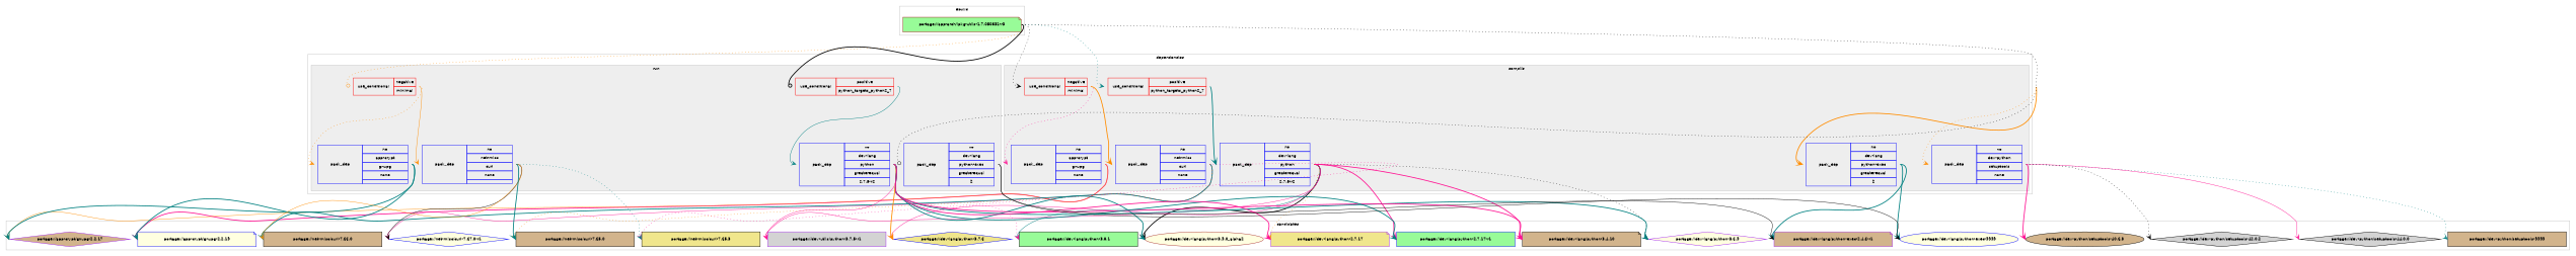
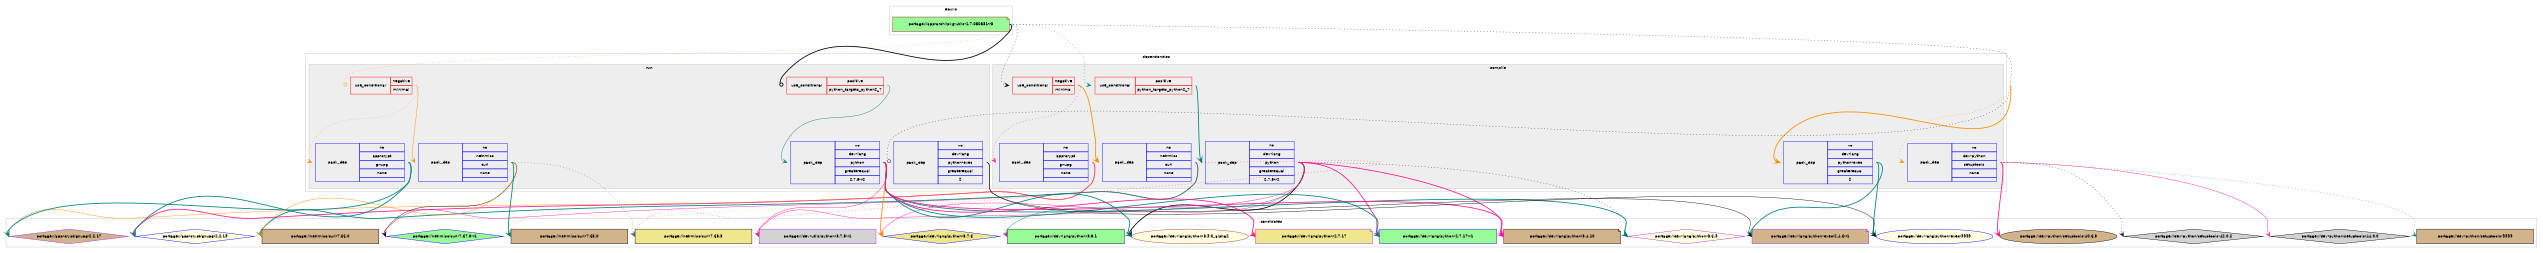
  digraph {
    compound=true
    concentrate=true
    fontname=Helvetica
    fontsize=10
    newrank=true
    rankdir=TB
    ranksep=1.5
    node [color=blue fontname=Helvetica fontsize=10 shape=none style=filled]
    edge [arrowhead=vee color=teal headport=w style=bold tailport=e weight=100]
    n1 [color=brown fillcolor=palegreen label="portage://app-arch/ipkg-utils-1.7.050831-r3" shape=note width=4]
    n2 [label=<<TABLE BORDER="0" CELLBORDER="1" CELLSPACING="0" CELLPADDING="4" WIDTH="220"><TR><TD ROWSPAN="6" CELLPADDING="30">pack_dep</TD></TR><TR><TD WIDTH="110">no</TD></TR><TR><TD>app-crypt</TD></TR><TR><TD>gnupg</TD></TR><TR><TD>none</TD></TR><TR><TD></TD></TR></TABLE>> style=""]
    n3 [label=<<TABLE BORDER="0" CELLBORDER="1" CELLSPACING="0" CELLPADDING="4" WIDTH="220"><TR><TD ROWSPAN="6" CELLPADDING="30">pack_dep</TD></TR><TR><TD WIDTH="110">no</TD></TR><TR><TD>net-misc</TD></TR><TR><TD>curl</TD></TR><TR><TD>none</TD></TR><TR><TD></TD></TR></TABLE>> style=""]
    n4 [color=red label=<<TABLE BORDER="0" CELLBORDER="1" CELLSPACING="0" CELLPADDING="4"><TR><TD ROWSPAN="3" CELLPADDING="10">use_conditional</TD></TR><TR><TD>negative</TD></TR><TR><TD>minimal</TD></TR></TABLE>> style=""]
    n5 [label=<<TABLE BORDER="0" CELLBORDER="1" CELLSPACING="0" CELLPADDING="4" WIDTH="220"><TR><TD ROWSPAN="6" CELLPADDING="30">pack_dep</TD></TR><TR><TD WIDTH="110">no</TD></TR><TR><TD>dev-lang</TD></TR><TR><TD>python</TD></TR><TR><TD>greaterequal</TD></TR><TR><TD>2.7.5-r2</TD></TR></TABLE>> style=""]
    n6 [color=red label=<<TABLE BORDER="0" CELLBORDER="1" CELLSPACING="0" CELLPADDING="4"><TR><TD ROWSPAN="3" CELLPADDING="10">use_conditional</TD></TR><TR><TD>positive</TD></TR><TR><TD>python_targets_python2_7</TD></TR></TABLE>> style=""]
    n7 [label=<<TABLE BORDER="0" CELLBORDER="1" CELLSPACING="0" CELLPADDING="4" WIDTH="220"><TR><TD ROWSPAN="6" CELLPADDING="30">pack_dep</TD></TR><TR><TD WIDTH="110">no</TD></TR><TR><TD>dev-lang</TD></TR><TR><TD>python-exec</TD></TR><TR><TD>greaterequal</TD></TR><TR><TD>2</TD></TR></TABLE>> style=""]
    n8 [label=<<TABLE BORDER="0" CELLBORDER="1" CELLSPACING="0" CELLPADDING="4" WIDTH="220"><TR><TD ROWSPAN="6" CELLPADDING="30">pack_dep</TD></TR><TR><TD WIDTH="110">no</TD></TR><TR><TD>dev-python</TD></TR><TR><TD>setuptools</TD></TR><TR><TD>none</TD></TR><TR><TD></TD></TR></TABLE>> style=""]
    n9 [label=<<TABLE BORDER="0" CELLBORDER="1" CELLSPACING="0" CELLPADDING="4" WIDTH="220"><TR><TD ROWSPAN="6" CELLPADDING="30">pack_dep</TD></TR><TR><TD WIDTH="110">no</TD></TR><TR><TD>app-crypt</TD></TR><TR><TD>gnupg</TD></TR><TR><TD>none</TD></TR><TR><TD></TD></TR></TABLE>> style=""]
    n10 [label=<<TABLE BORDER="0" CELLBORDER="1" CELLSPACING="0" CELLPADDING="4" WIDTH="220"><TR><TD ROWSPAN="6" CELLPADDING="30">pack_dep</TD></TR><TR><TD WIDTH="110">no</TD></TR><TR><TD>net-misc</TD></TR><TR><TD>curl</TD></TR><TR><TD>none</TD></TR><TR><TD></TD></TR></TABLE>> style=""]
    n11 [color=red label=<<TABLE BORDER="0" CELLBORDER="1" CELLSPACING="0" CELLPADDING="4"><TR><TD ROWSPAN="3" CELLPADDING="10">use_conditional</TD></TR><TR><TD>negative</TD></TR><TR><TD>minimal</TD></TR></TABLE>> style=""]
    n12 [label=<<TABLE BORDER="0" CELLBORDER="1" CELLSPACING="0" CELLPADDING="4" WIDTH="220"><TR><TD ROWSPAN="6" CELLPADDING="30">pack_dep</TD></TR><TR><TD WIDTH="110">no</TD></TR><TR><TD>dev-lang</TD></TR><TR><TD>python</TD></TR><TR><TD>greaterequal</TD></TR><TR><TD>2.7.5-r2</TD></TR></TABLE>> style=""]
    n13 [color=red label=<<TABLE BORDER="0" CELLBORDER="1" CELLSPACING="0" CELLPADDING="4"><TR><TD ROWSPAN="3" CELLPADDING="10">use_conditional</TD></TR><TR><TD>positive</TD></TR><TR><TD>python_targets_python2_7</TD></TR></TABLE>> style=""]
    n14 [label=<<TABLE BORDER="0" CELLBORDER="1" CELLSPACING="0" CELLPADDING="4" WIDTH="220"><TR><TD ROWSPAN="6" CELLPADDING="30">pack_dep</TD></TR><TR><TD WIDTH="110">no</TD></TR><TR><TD>dev-lang</TD></TR><TR><TD>python-exec</TD></TR><TR><TD>greaterequal</TD></TR><TR><TD>2</TD></TR></TABLE>> style=""]
-   n15 [fillcolor=lightyellow label="portage://app-crypt/gnupg-2.2.19" shape=note width=4]
+   n15 [fillcolor=lightyellow label="portage://app-crypt/gnupg-2.2.19" shape=diamond width=4]
    n16 [color=purple fillcolor=tan label="portage://app-crypt/gnupg-2.2.17" shape=diamond width=4]
-   n17 [fillcolor=lightyellow label="portage://net-misc/curl-7.67.0-r1" shape=diamond width=4]
+   n17 [fillcolor=palegreen label="portage://net-misc/curl-7.67.0-r1" shape=diamond width=4]
    n18 [color=black fillcolor=tan label="portage://net-misc/curl-7.66.0" shape=box width=4]
    n19 [color=black fillcolor=khaki label="portage://net-misc/curl-7.65.3" shape=box width=4]
    n20 [color=black fillcolor=tan label="portage://net-misc/curl-7.65.0" shape=box width=4]
    n21 [color=brown fillcolor=lightyellow label="portage://dev-lang/python-3.9.0_alpha2" shape=ellipse width=4]
    n22 [color=black fillcolor=palegreen label="portage://dev-lang/python-3.8.1" shape=box width=4]
    n23 [fillcolor=khaki label="portage://dev-lang/python-3.7.6" shape=diamond width=4]
    n24 [color=purple fillcolor=lightgrey label="portage://dev-utils/python-3.7.5-r1" shape=box width=4]
    n25 [color=purple fillcolor=lightyellow label="portage://dev-lang/python-3.6.9" shape=diamond width=4]
    n26 [color=black fillcolor=tan label="portage://dev-lang/python-3.4.10" shape=note width=4]
    n27 [fillcolor=palegreen label="portage://dev-lang/python-2.7.17-r1" shape=box width=4]
    n28 [color=purple fillcolor=khaki label="portage://dev-lang/python-2.7.17" shape=note width=4]
    n29 [fillcolor=lightyellow label="portage://dev-lang/python-exec-9999" shape=ellipse width=4]
    n30 [color=purple fillcolor=tan label="portage://dev-lang/python-exec-2.4.6-r1" shape=note width=4]
    n31 [color=black fillcolor=tan label="portage://dev-python/setuptools-9999" shape=box width=4]
    n32 [color=black fillcolor=lightgrey label="portage://dev-python/setuptools-44.0.0" shape=diamond width=4]
    n33 [color=black fillcolor=lightgrey label="portage://dev-python/setuptools-42.0.2" shape=diamond width=4]
    n34 [color=black fillcolor=tan label="portage://dev-python/setuptools-40.6.3" shape=ellipse width=4]
    subgraph cluster_1 {
      color=gray
      label=<<i>dependencies</i>>
      subgraph cluster_2 {
        color=gray
        fillcolor="#eeeeee"
        label=<<i>compile</i>>
        style=filled
        subgraph sub_3 {
          color=gray
          fillcolor="#eeeeee"
          label=<<i>compile</i>>
          style=filled
          n4
          subgraph sub_4 {
            color=gray
            fillcolor="#eeeeee"
            label=<<i>compile</i>>
            style=filled
            n2
          }
          subgraph sub_5 {
            color=gray
            fillcolor="#eeeeee"
            label=<<i>compile</i>>
            style=filled
            n3
          }
        }
        subgraph sub_6 {
          color=gray
          fillcolor="#eeeeee"
          label=<<i>compile</i>>
          style=filled
          n6
          subgraph sub_7 {
            color=gray
            fillcolor="#eeeeee"
            label=<<i>compile</i>>
            style=filled
            n5
          }
        }
        subgraph sub_8 {
          color=gray
          fillcolor="#eeeeee"
          label=<<i>compile</i>>
          style=filled
          n7
        }
        subgraph sub_9 {
          color=gray
          fillcolor="#eeeeee"
          label=<<i>compile</i>>
          style=filled
          n8
        }
      }
      subgraph cluster_10 {
        color=gray
        fillcolor="#eeeeee"
        label=<<i>compile and run</i>>
        style=filled
      }
      subgraph cluster_11 {
        color=gray
        fillcolor="#eeeeee"
        label=<<i>run</i>>
        style=filled
        subgraph sub_12 {
          color=gray
          fillcolor="#eeeeee"
          label=<<i>run</i>>
          style=filled
          n11
          subgraph sub_13 {
            color=gray
            fillcolor="#eeeeee"
            label=<<i>run</i>>
            style=filled
            n9
          }
          subgraph sub_14 {
            color=gray
            fillcolor="#eeeeee"
            label=<<i>run</i>>
            style=filled
            n10
          }
        }
        subgraph sub_15 {
          color=gray
          fillcolor="#eeeeee"
          label=<<i>run</i>>
          style=filled
          n13
          subgraph sub_16 {
            color=gray
            fillcolor="#eeeeee"
            label=<<i>run</i>>
            style=filled
            n12
          }
        }
        subgraph sub_17 {
          color=gray
          fillcolor="#eeeeee"
          label=<<i>run</i>>
          style=filled
          n14
        }
      }
    }
    subgraph cluster_18 {
      color=gray
      label=<<i>ebuild</i>>
      rank=same
      n1
    }
    subgraph cluster_19 {
      color=gray
      label=<<i>candidates</i>>
      rank=same
      subgraph sub_20 {
        color=black
        label=<<i>candidates</i>>
        nodesep=1
        rank=same
        n15
        n16
      }
      subgraph sub_21 {
        color=black
        label=<<i>candidates</i>>
        nodesep=1
        rank=same
        n17
        n18
        n19
        n20
      }
      subgraph sub_22 {
        color=black
        label=<<i>candidates</i>>
        nodesep=1
        rank=same
        n21
        n22
        n23
        n24
        n25
        n26
        n27
        n28
      }
      subgraph sub_23 {
        color=black
        label=<<i>candidates</i>>
        nodesep=1
        rank=same
        n29
        n30
      }
      subgraph sub_24 {
        color=black
        label=<<i>candidates</i>>
        nodesep=1
        rank=same
        n31
        n32
        n33
        n34
      }
      subgraph sub_25 {
        color=black
        label=<<i>candidates</i>>
        nodesep=1
        rank=same
        n15
        n16
      }
      subgraph sub_26 {
        color=black
        label=<<i>candidates</i>>
        nodesep=1
        rank=same
        n17
        n18
        n19
        n20
      }
      subgraph sub_27 {
        color=black
        label=<<i>candidates</i>>
        nodesep=1
        rank=same
        n21
        n22
        n23
        n24
        n25
        n26
        n27
        n28
      }
      subgraph sub_28 {
        color=black
        label=<<i>candidates</i>>
        nodesep=1
        rank=same
        n29
        n30
      }
    }
    n1 -> n4 [color=black style=dotted weight=20]
    n1 -> n6 [style=dotted weight=20]
    n1 -> n7 [color=darkorange weight=20]
    n1 -> n8 [color=darkorange style=dotted weight=20]
    n1 -> n11 [arrowhead=odot color=darkorange style=dotted weight=20]
    n1 -> n13 [arrowhead=odot color=black weight=20]
    n1 -> n14 [arrowhead=odot color=black style=dotted weight=20]
    n2 -> n15 [color=deeppink]
    n2 -> n16 [color=darkorange style=solid]
    n3 -> n17 [color=deeppink style=solid]
    n3 -> n18
    n3 -> n19 [color=deeppink style=dotted]
    n3 -> n20 [color=darkorange style=dotted]
    n4 -> n2 [color=deeppink style=dotted weight=20]
    n4 -> n3 [color=darkorange weight=20]
    n5 -> n21 [color=black]
    n5 -> n22 [style=solid]
    n5 -> n23 [color=deeppink style=solid]
    n5 -> n24 [color=deeppink style=solid]
    n5 -> n25 [color=black style=dotted]
    n5 -> n26 [color=deeppink]
    n5 -> n27 [color=deeppink]
    n5 -> n28 [color=darkorange style=dotted]
    n6 -> n5 [weight=20]
    n7 -> n29
    n7 -> n30
    n8 -> n31 [style=dotted]
    n8 -> n32 [color=deeppink style=solid]
    n8 -> n33 [color=black style=dotted]
    n8 -> n34 [color=deeppink]
    n9 -> n15
    n9 -> n16
    n10 -> n17 [color=black style=solid]
    n10 -> n18 [color=darkorange style=solid]
    n10 -> n19 [style=dotted]
    n10 -> n20
    n11 -> n9 [color=darkorange style=dotted weight=20]
    n11 -> n10 [color=darkorange style=solid weight=20]
    n12 -> n21
    n12 -> n22 [color=deeppink style=dotted]
    n12 -> n23 [color=darkorange]
    n12 -> n24 [color=deeppink style=solid]
    n12 -> n25
    n12 -> n26 [color=deeppink]
    n12 -> n27
    n12 -> n28 [color=deeppink]
    n13 -> n12 [style=solid weight=20]
    n14 -> n29 [color=black style=solid]
    n14 -> n30 [color=black style=solid]
  }
